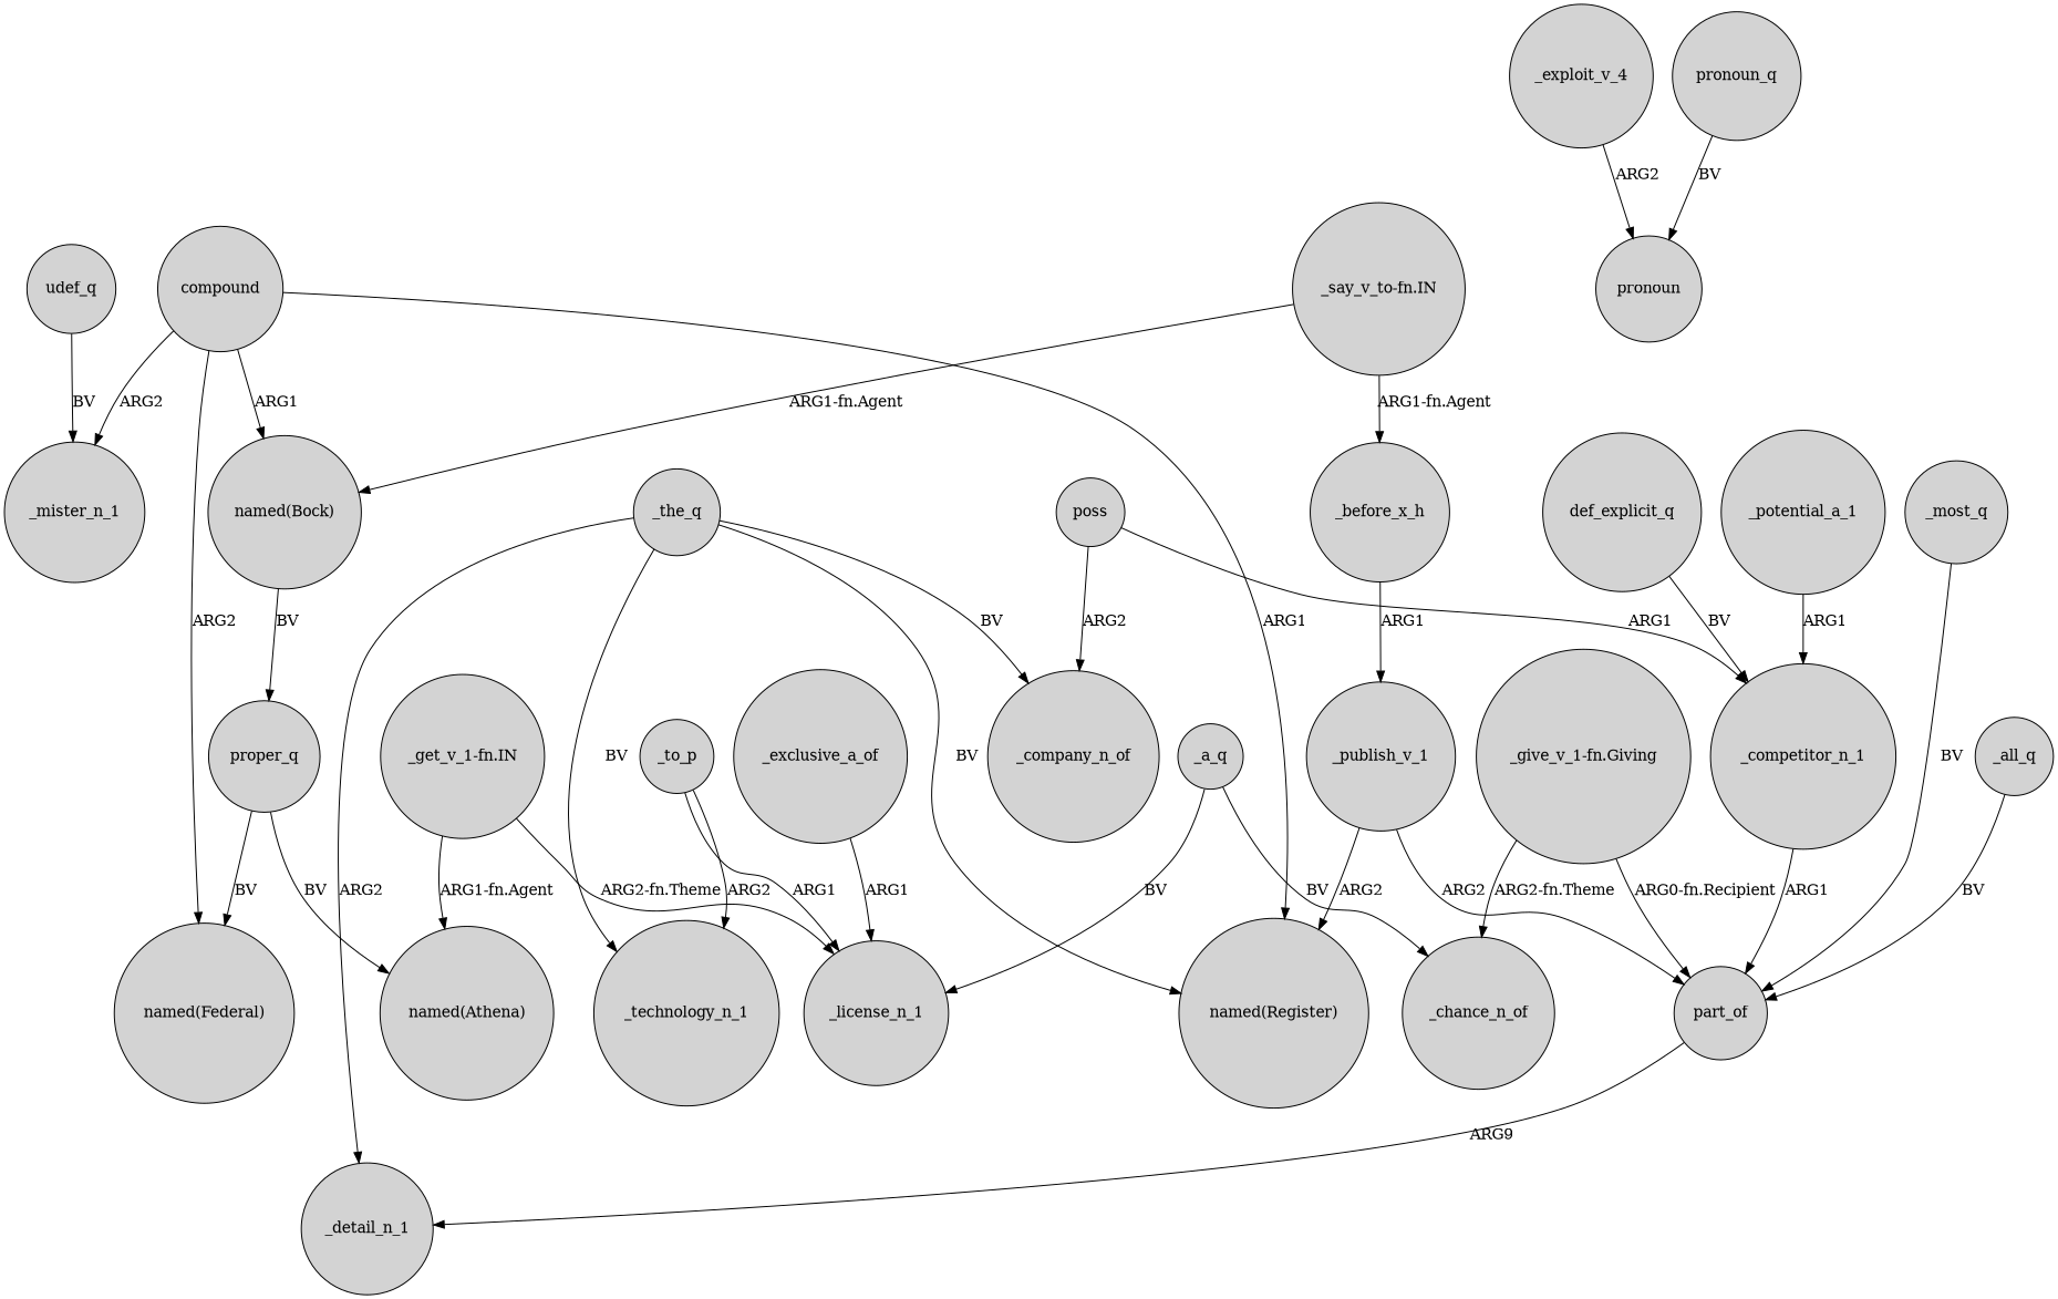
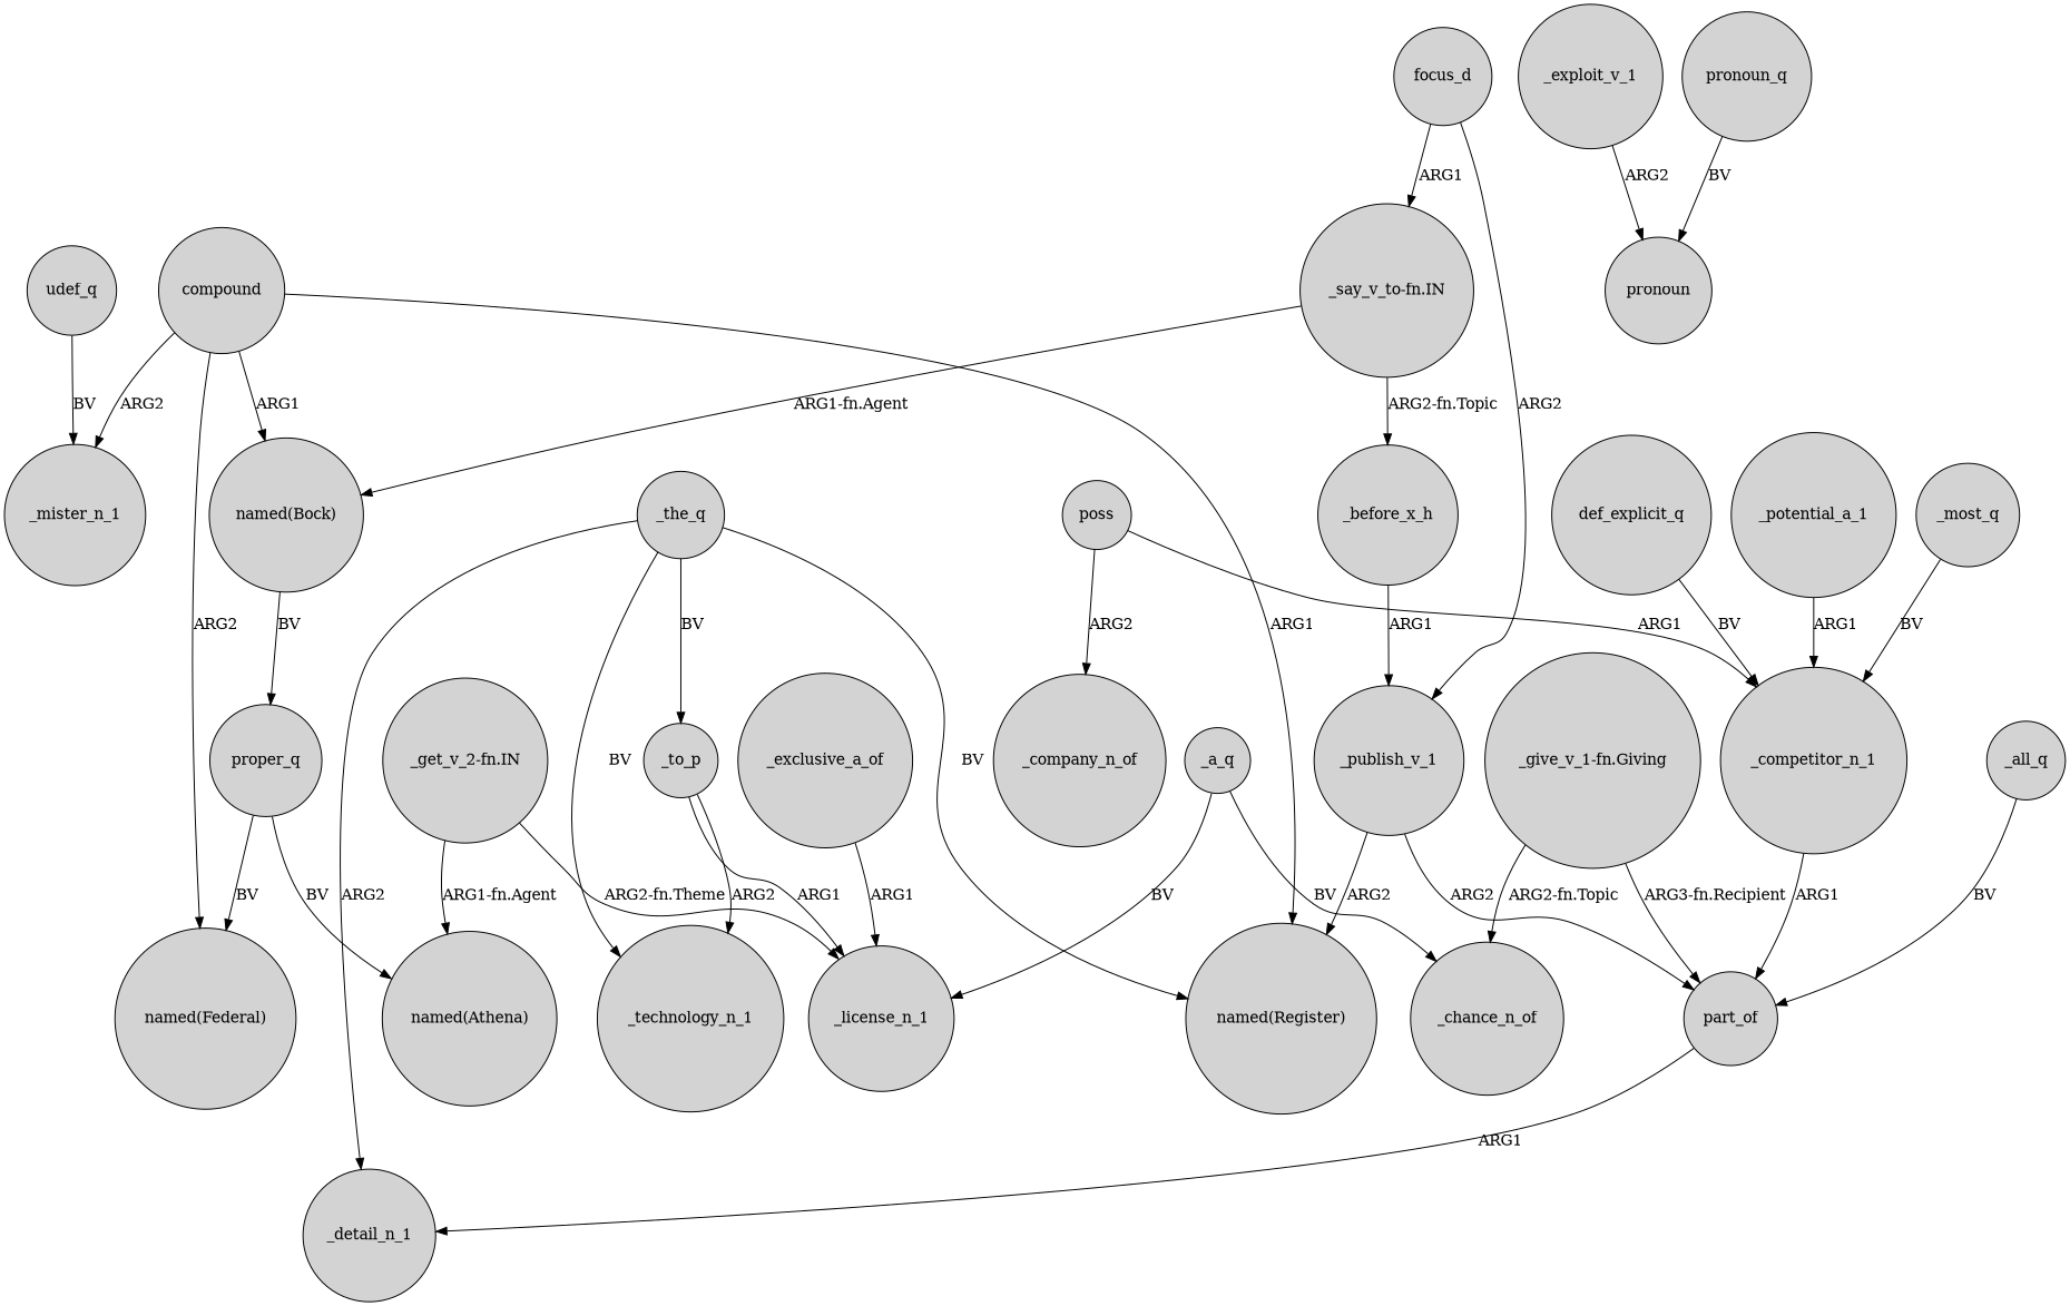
  digraph {
    node [shape=circle style=filled]
    compound
    "named(Register)"
    _mister_n_1
    "named(Bock)"
    "named(Federal)"
    proper_q
    _to_p
    _license_n_1
    _technology_n_1
    _exclusive_a_of
    _a_q
    _chance_n_of
    _all_q
    part_of
    _detail_n_1
    _competitor_n_1
+   focus_d
    _publish_v_1
    "_say_v_to-fn.IN"
    _before_x_h
    n21 [label=pronoun]
-   _exploit_v_1 [label=_exploit_v_4]
+   _exploit_v_1
    "named(Athena)"
-   "_get_v_1-fn.IN"
+   "_get_v_1-fn.IN" [label="_get_v_2-fn.IN"]
    _the_q
    _company_n_of
    udef_q
    poss
    def_explicit_q
    pronoun_q
    _potential_a_1
    "_give_v_1-fn.Giving"
    _most_q
    compound -> "named(Register)" [label=ARG1]
    compound -> _mister_n_1 [label=ARG2]
    compound -> "named(Bock)" [label=ARG1]
    compound -> "named(Federal)" [label=ARG2]
    "named(Bock)" -> proper_q [label=BV]
    proper_q -> "named(Federal)" [label=BV]
    proper_q -> "named(Athena)" [label=BV]
    _to_p -> _license_n_1 [label=ARG1]
    _to_p -> _technology_n_1 [label=ARG2]
    _exclusive_a_of -> _license_n_1 [label=ARG1]
    _a_q -> _license_n_1 [label=BV]
    _a_q -> _chance_n_of [label=BV]
    _all_q -> part_of [label=BV]
-   part_of -> _detail_n_1 [label=ARG9]
+   part_of -> _detail_n_1 [label=ARG1]
    _competitor_n_1 -> part_of [label=ARG1]
+   focus_d -> _publish_v_1 [label=ARG2]
+   focus_d -> "_say_v_to-fn.IN" [label=ARG1]
    _publish_v_1 -> "named(Register)" [label=ARG2]
    _publish_v_1 -> part_of [label=ARG2]
    "_say_v_to-fn.IN" -> "named(Bock)" [label="ARG1-fn.Agent"]
-   "_say_v_to-fn.IN" -> _before_x_h [label="ARG1-fn.Agent"]
+   "_say_v_to-fn.IN" -> _before_x_h [label="ARG2-fn.Topic"]
    _before_x_h -> _publish_v_1 [label=ARG1]
    _exploit_v_1 -> n21 [label=ARG2]
    "_get_v_1-fn.IN" -> _license_n_1 [label="ARG2-fn.Theme"]
    "_get_v_1-fn.IN" -> "named(Athena)" [label="ARG1-fn.Agent"]
    _the_q -> "named(Register)" [label=BV]
    _the_q -> _technology_n_1 [label=BV]
    _the_q -> _detail_n_1 [label=ARG2]
-   _the_q -> _company_n_of [label=BV]
+   _the_q -> _to_p [label=BV]
    udef_q -> _mister_n_1 [label=BV]
    poss -> _competitor_n_1 [label=ARG1]
    poss -> _company_n_of [label=ARG2]
    def_explicit_q -> _competitor_n_1 [label=BV]
    pronoun_q -> n21 [label=BV]
    _potential_a_1 -> _competitor_n_1 [label=ARG1]
-   "_give_v_1-fn.Giving" -> _chance_n_of [label="ARG2-fn.Theme"]
-   "_give_v_1-fn.Giving" -> part_of [label="ARG0-fn.Recipient"]
-   _most_q -> part_of [label=BV]
+   "_give_v_1-fn.Giving" -> _chance_n_of [label="ARG2-fn.Topic"]
+   "_give_v_1-fn.Giving" -> part_of [label="ARG3-fn.Recipient"]
+   _most_q -> _competitor_n_1 [label=BV]
  }
